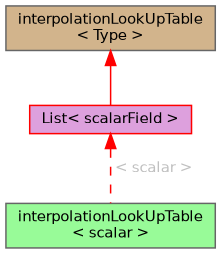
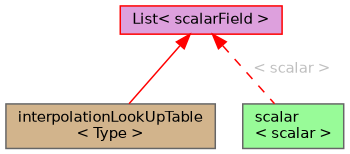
  digraph {
    node [color=gray40 fontname=Helvetica fontsize=10 shape=box style=filled]
    edge [color=red dir=back fontname=Helvetica fontsize=10 labelfontname=Helvetica labelfontsize=10]
    n1 [fillcolor=tan fontcolor=black height=0.2 label="interpolationLookUpTable\l\< Type \>" width=0.4]
-   n2 [fillcolor=palegreen height=0.2 label="interpolationLookUpTable\l\< scalar \>" width=0.4]
+   n2 [fillcolor=palegreen height=0.2 label="scalar\l\< scalar \>" width=0.4]
    n3 [color=red fillcolor=plum height=0.2 label="List\< scalarField \>" width=0.4]
-   n1 -> n3 [style=solid]
+   n3 -> n1 [style=solid]
    n3 -> n2 [fontcolor=grey label=" \< scalar \>" style=dashed]
  }
